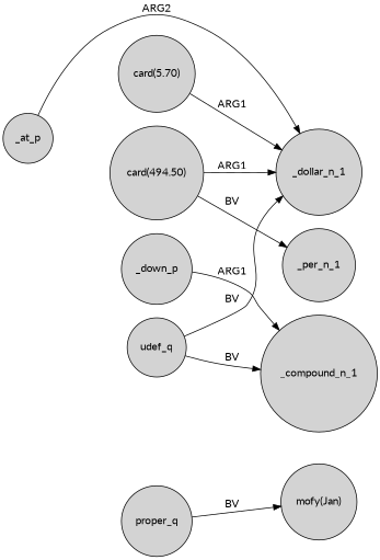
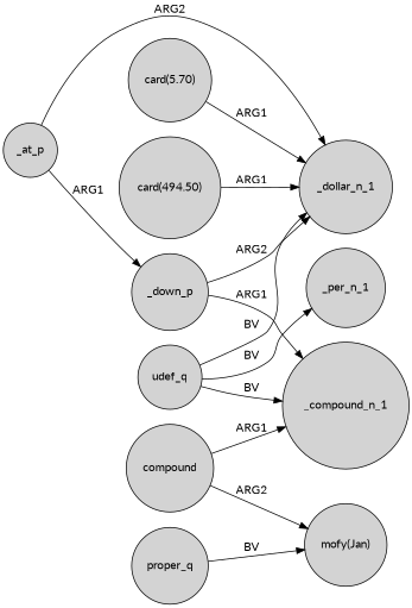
  digraph {
    fontname=Lato
    rankdir=LR
    node [fontname=Lato shape=circle style=filled]
    edge [fontname=Lato]
    _down_p
    _dollar_n_1
    n3 [label=_compound_n_1]
+   compound
    "mofy(Jan)"
    n6 [label=_per_n_1]
    udef_q
    _at_p
    proper_q
    "card(5.70)"
    "card(494.50)"
+   _down_p -> _dollar_n_1 [label=ARG2]
    _down_p -> n3 [label=ARG1]
+   compound -> n3 [label=ARG1]
+   compound -> "mofy(Jan)" [label=ARG2]
    udef_q -> _dollar_n_1 [label=BV]
    udef_q -> n3 [label=BV]
-   "card(494.50)" -> n6 [label=BV]
+   udef_q -> n6 [label=BV]
+   _at_p -> _down_p [label=ARG1]
    _at_p -> _dollar_n_1 [label=ARG2]
    proper_q -> "mofy(Jan)" [label=BV]
    "card(5.70)" -> _dollar_n_1 [label=ARG1]
    "card(494.50)" -> _dollar_n_1 [label=ARG1]
  }
